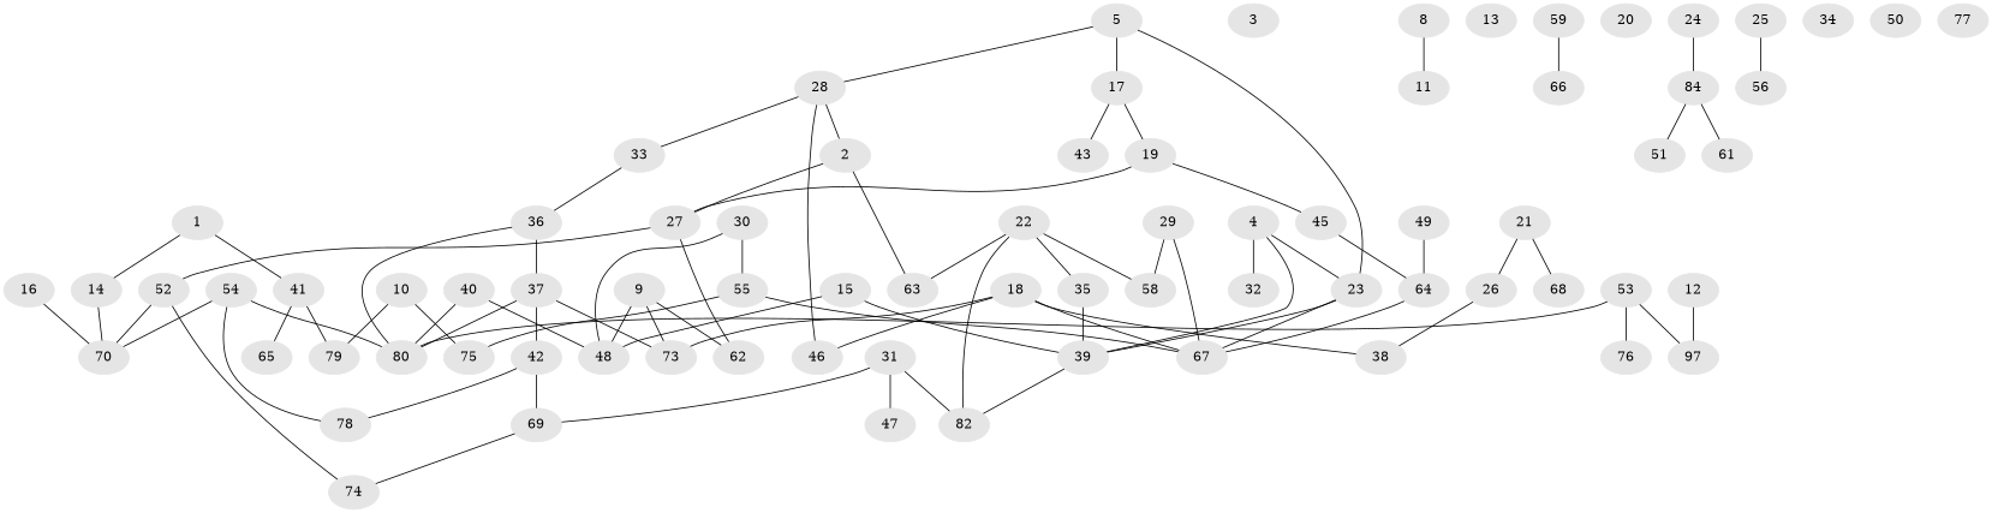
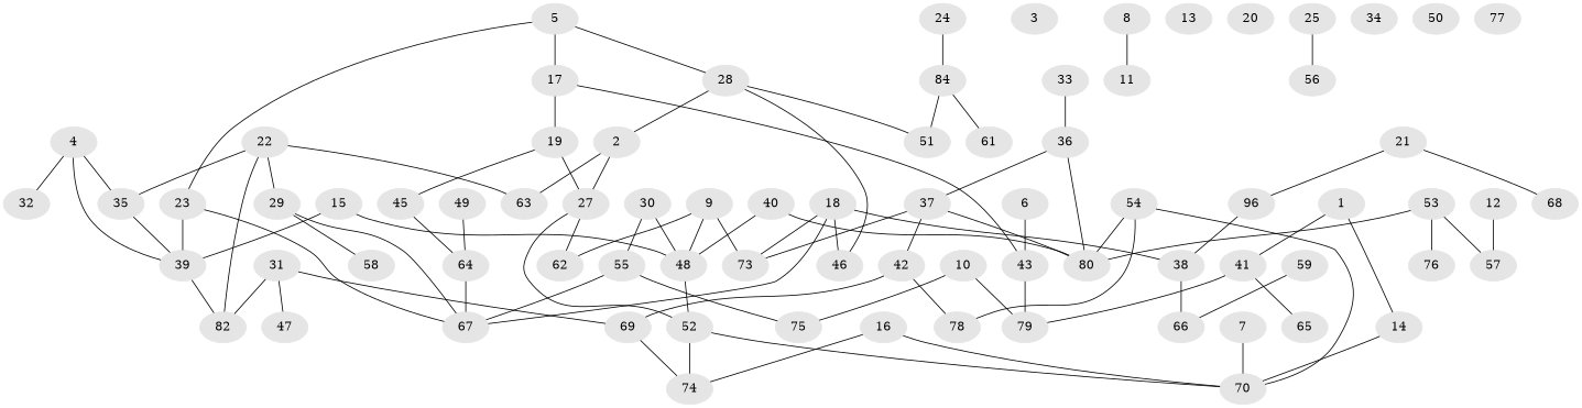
  graph {
    node [color=gray90 style=filled]
    1
    14
    41
    70
    79
    65
    2
    27
    63
    62
    52
    3
    4
    23
    32
    39
    67
    n18 [label=82]
    5
    17
    28
    43
    19
    46
    33
+   6
+   7
    8
    11
    9
    73
    48
    10
    75
    12
-   57 [label=97]
+   57
    13
    15
    16
    74
    45
    18
    38
    66
    64
    20
    21
-   26
+   26 [label=96]
    68
    22
    35
    58
    n53 [label=84]
    24
    51
    61
    25
    56
    36
    29
    30
    55
    31
    47
    69
    37
    n67 [label=80]
    34
    42
    78
    40
    49
    50
    53
    76
    54
    59
    77
    1 -- 14
    1 -- 41
    14 -- 70
    41 -- 79
    41 -- 65
    2 -- 27
    2 -- 63
    27 -- 62
    27 -- 52
    52 -- 70
    52 -- 74
-   4 -- 23
+   4 -- 35
    4 -- 32
    4 -- 39
    23 -- 39
    23 -- 67
    39 -- n18
    5 -- 23
    5 -- 17
    5 -- 28
    17 -- 43
    17 -- 19
    28 -- 2
    28 -- 46
-   28 -- 33
+   28 -- 51
+   43 -- 79
    19 -- 27
    19 -- 45
    33 -- 36
+   6 -- 43
+   7 -- 70
    8 -- 11
    9 -- 62
    9 -- 73
    9 -- 48
+   48 -- 52
    10 -- 79
    10 -- 75
    12 -- 57
    15 -- 39
    15 -- 48
    16 -- 70
+   16 -- 74
    45 -- 64
    18 -- 67
    18 -- 46
    18 -- 73
    18 -- 38
+   38 -- 66
    64 -- 67
    21 -- 26
    21 -- 68
    26 -- 38
    22 -- 63
    22 -- n18
    22 -- 35
-   22 -- 58
+   22 -- 29
    35 -- 39
    n53 -- 51
    n53 -- 61
    24 -- n53
    25 -- 56
    36 -- 37
    36 -- n67
    29 -- 67
    29 -- 58
    30 -- 48
    30 -- 55
    55 -- 67
    55 -- 75
    31 -- n18
    31 -- 47
    31 -- 69
    69 -- 74
    37 -- 73
    37 -- n67
    37 -- 42
    42 -- 69
    42 -- 78
    40 -- 48
    40 -- n67
    49 -- 64
    53 -- 57
    53 -- n67
    53 -- 76
    54 -- 70
    54 -- n67
    54 -- 78
    59 -- 66
  }
